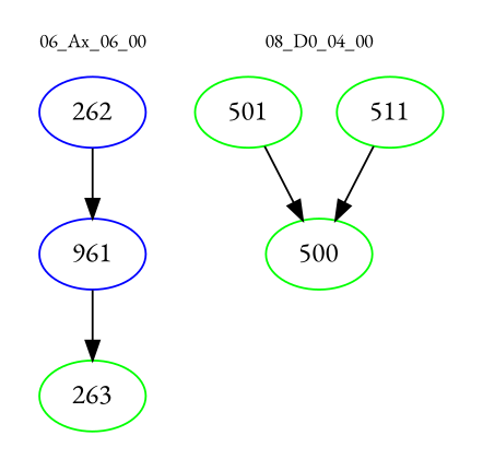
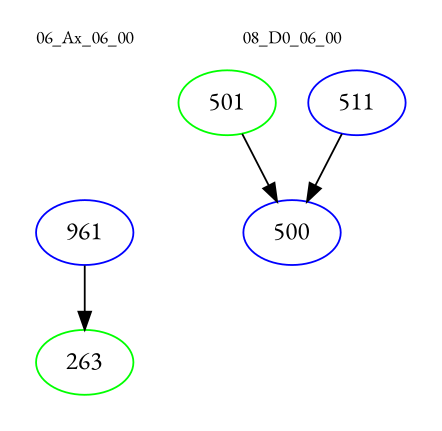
  digraph {
    fontname="EB Garamond"
    node [color=blue fontname="EB Garamond"]
    edge [color=black fontname="EB Garamond"]
-   n1 [label=262]
    n2 [label=961]
    n3 [color=green label=263]
-   n4 [color=green label=511]
-   n5 [color=green label=500]
+   n4 [label=511]
+   n5 [label=500]
    n6 [color=green label=501]
    subgraph cluster_1 {
      color=white
      fontsize=10
      label="06_Ax_06_00"
-     n1
      n2
      n3
    }
    subgraph cluster_2 {
      color=white
      fontsize=10
-     label="08_D0_04_00"
+     label="08_D0_06_00"
      n4
      n5
      n6
    }
-   n1 -> n2
    n2 -> n3
    n4 -> n5
    n6 -> n5
  }
